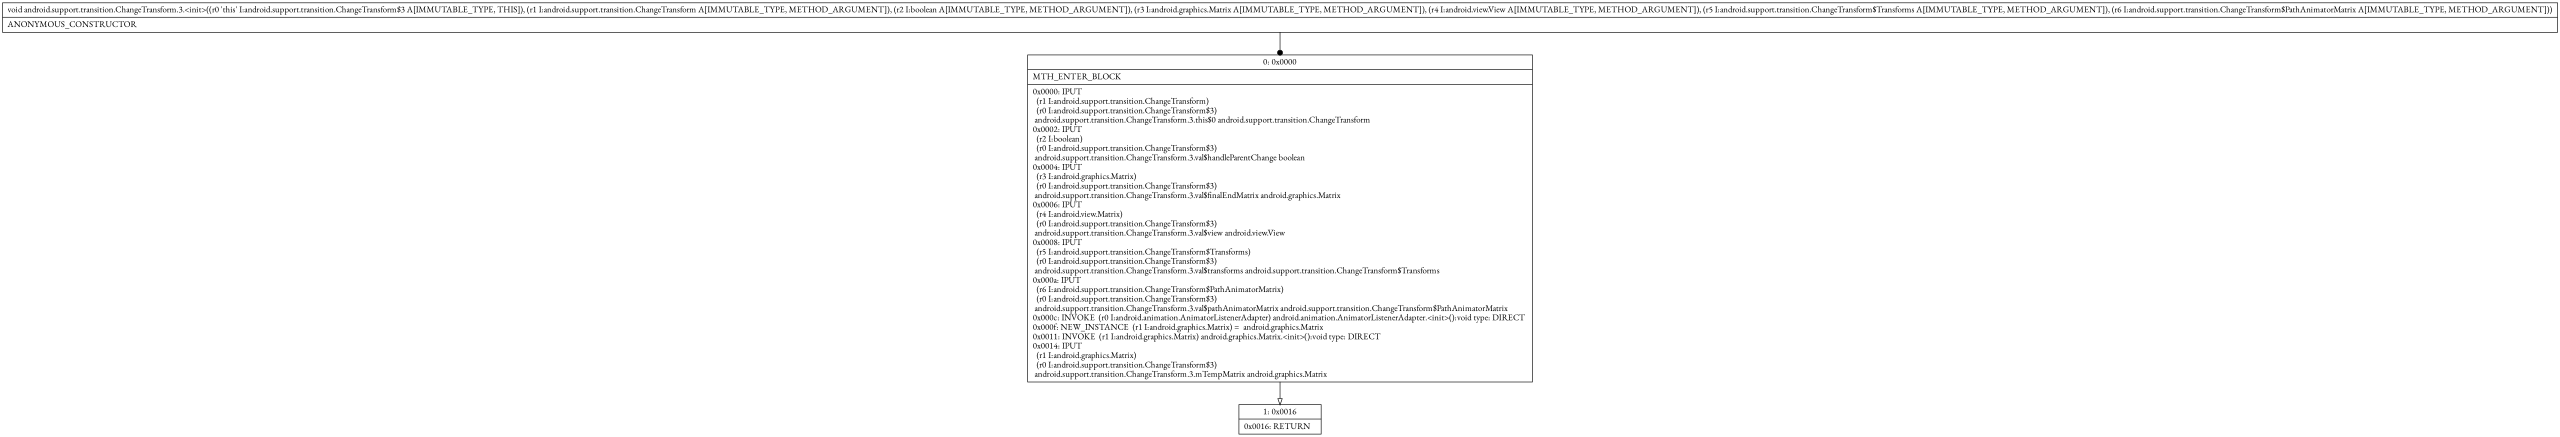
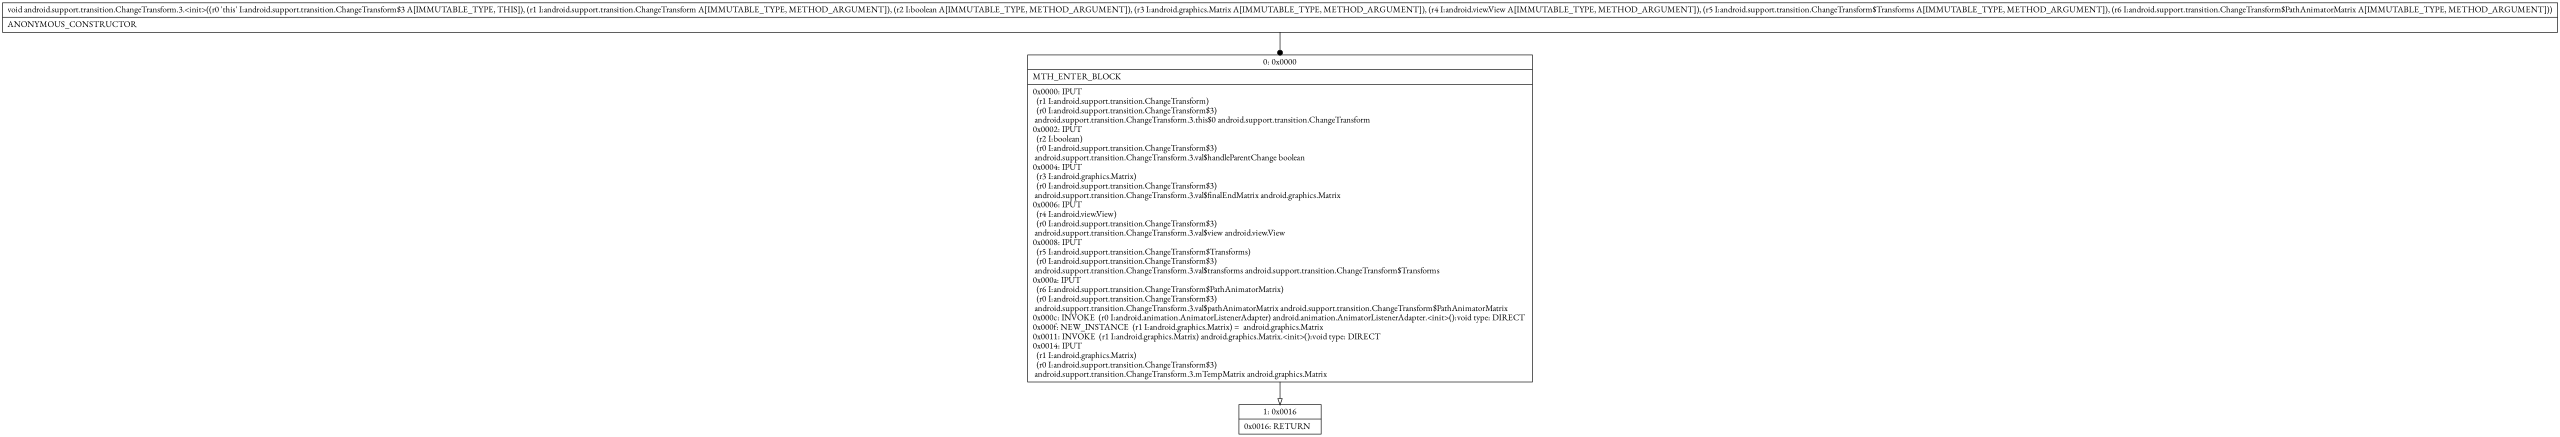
  digraph {
    fontname="EB Garamond"
    node [shape=record fontname="EB Garamond"]
    edge [fontname="EB Garamond"]
-   n1 [label="{0\:\ 0x0000|MTH_ENTER_BLOCK\l|0x0000: IPUT  \l  (r1 I:android.support.transition.ChangeTransform)\l  (r0 I:android.support.transition.ChangeTransform$3)\l android.support.transition.ChangeTransform.3.this$0 android.support.transition.ChangeTransform \l0x0002: IPUT  \l  (r2 I:boolean)\l  (r0 I:android.support.transition.ChangeTransform$3)\l android.support.transition.ChangeTransform.3.val$handleParentChange boolean \l0x0004: IPUT  \l  (r3 I:android.graphics.Matrix)\l  (r0 I:android.support.transition.ChangeTransform$3)\l android.support.transition.ChangeTransform.3.val$finalEndMatrix android.graphics.Matrix \l0x0006: IPUT  \l  (r4 I:android.view.Matrix)\l  (r0 I:android.support.transition.ChangeTransform$3)\l android.support.transition.ChangeTransform.3.val$view android.view.View \l0x0008: IPUT  \l  (r5 I:android.support.transition.ChangeTransform$Transforms)\l  (r0 I:android.support.transition.ChangeTransform$3)\l android.support.transition.ChangeTransform.3.val$transforms android.support.transition.ChangeTransform$Transforms \l0x000a: IPUT  \l  (r6 I:android.support.transition.ChangeTransform$PathAnimatorMatrix)\l  (r0 I:android.support.transition.ChangeTransform$3)\l android.support.transition.ChangeTransform.3.val$pathAnimatorMatrix android.support.transition.ChangeTransform$PathAnimatorMatrix \l0x000c: INVOKE  (r0 I:android.animation.AnimatorListenerAdapter) android.animation.AnimatorListenerAdapter.\<init\>():void type: DIRECT \l0x000f: NEW_INSTANCE  (r1 I:android.graphics.Matrix) =  android.graphics.Matrix \l0x0011: INVOKE  (r1 I:android.graphics.Matrix) android.graphics.Matrix.\<init\>():void type: DIRECT \l0x0014: IPUT  \l  (r1 I:android.graphics.Matrix)\l  (r0 I:android.support.transition.ChangeTransform$3)\l android.support.transition.ChangeTransform.3.mTempMatrix android.graphics.Matrix \l}"]
+   n1 [label="{0\:\ 0x0000|MTH_ENTER_BLOCK\l|0x0000: IPUT  \l  (r1 I:android.support.transition.ChangeTransform)\l  (r0 I:android.support.transition.ChangeTransform$3)\l android.support.transition.ChangeTransform.3.this$0 android.support.transition.ChangeTransform \l0x0002: IPUT  \l  (r2 I:boolean)\l  (r0 I:android.support.transition.ChangeTransform$3)\l android.support.transition.ChangeTransform.3.val$handleParentChange boolean \l0x0004: IPUT  \l  (r3 I:android.graphics.Matrix)\l  (r0 I:android.support.transition.ChangeTransform$3)\l android.support.transition.ChangeTransform.3.val$finalEndMatrix android.graphics.Matrix \l0x0006: IPUT  \l  (r4 I:android.view.View)\l  (r0 I:android.support.transition.ChangeTransform$3)\l android.support.transition.ChangeTransform.3.val$view android.view.View \l0x0008: IPUT  \l  (r5 I:android.support.transition.ChangeTransform$Transforms)\l  (r0 I:android.support.transition.ChangeTransform$3)\l android.support.transition.ChangeTransform.3.val$transforms android.support.transition.ChangeTransform$Transforms \l0x000a: IPUT  \l  (r6 I:android.support.transition.ChangeTransform$PathAnimatorMatrix)\l  (r0 I:android.support.transition.ChangeTransform$3)\l android.support.transition.ChangeTransform.3.val$pathAnimatorMatrix android.support.transition.ChangeTransform$PathAnimatorMatrix \l0x000c: INVOKE  (r0 I:android.animation.AnimatorListenerAdapter) android.animation.AnimatorListenerAdapter.\<init\>():void type: DIRECT \l0x000f: NEW_INSTANCE  (r1 I:android.graphics.Matrix) =  android.graphics.Matrix \l0x0011: INVOKE  (r1 I:android.graphics.Matrix) android.graphics.Matrix.\<init\>():void type: DIRECT \l0x0014: IPUT  \l  (r1 I:android.graphics.Matrix)\l  (r0 I:android.support.transition.ChangeTransform$3)\l android.support.transition.ChangeTransform.3.mTempMatrix android.graphics.Matrix \l}"]
    n2 [label="{1\:\ 0x0016|0x0016: RETURN   \l}"]
    n3 [label="{void android.support.transition.ChangeTransform.3.\<init\>((r0 'this' I:android.support.transition.ChangeTransform$3 A[IMMUTABLE_TYPE, THIS]), (r1 I:android.support.transition.ChangeTransform A[IMMUTABLE_TYPE, METHOD_ARGUMENT]), (r2 I:boolean A[IMMUTABLE_TYPE, METHOD_ARGUMENT]), (r3 I:android.graphics.Matrix A[IMMUTABLE_TYPE, METHOD_ARGUMENT]), (r4 I:android.view.View A[IMMUTABLE_TYPE, METHOD_ARGUMENT]), (r5 I:android.support.transition.ChangeTransform$Transforms A[IMMUTABLE_TYPE, METHOD_ARGUMENT]), (r6 I:android.support.transition.ChangeTransform$PathAnimatorMatrix A[IMMUTABLE_TYPE, METHOD_ARGUMENT]))  | ANONYMOUS_CONSTRUCTOR\l}"]
    n1 -> n2 [arrowhead=onormal]
    n3 -> n1 [arrowhead=dot]
  }
